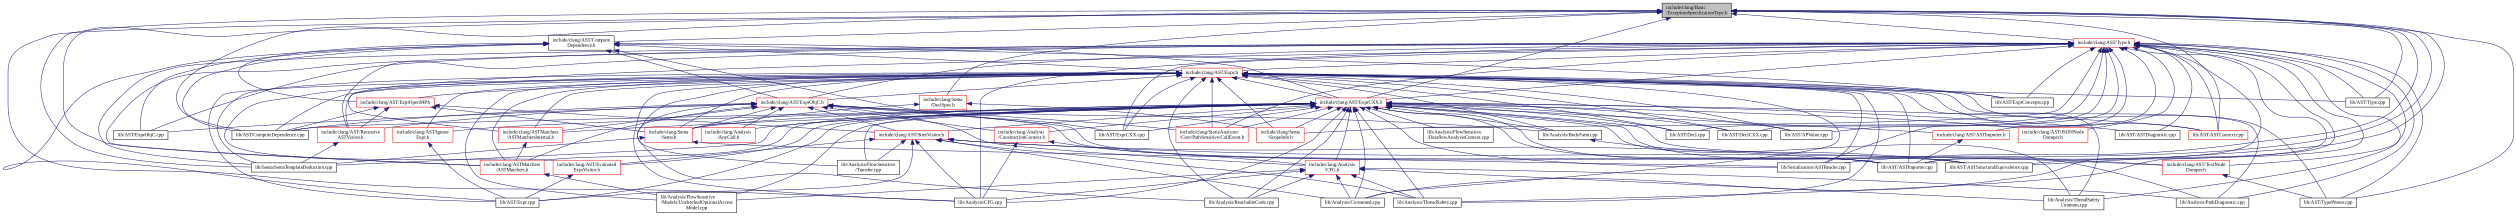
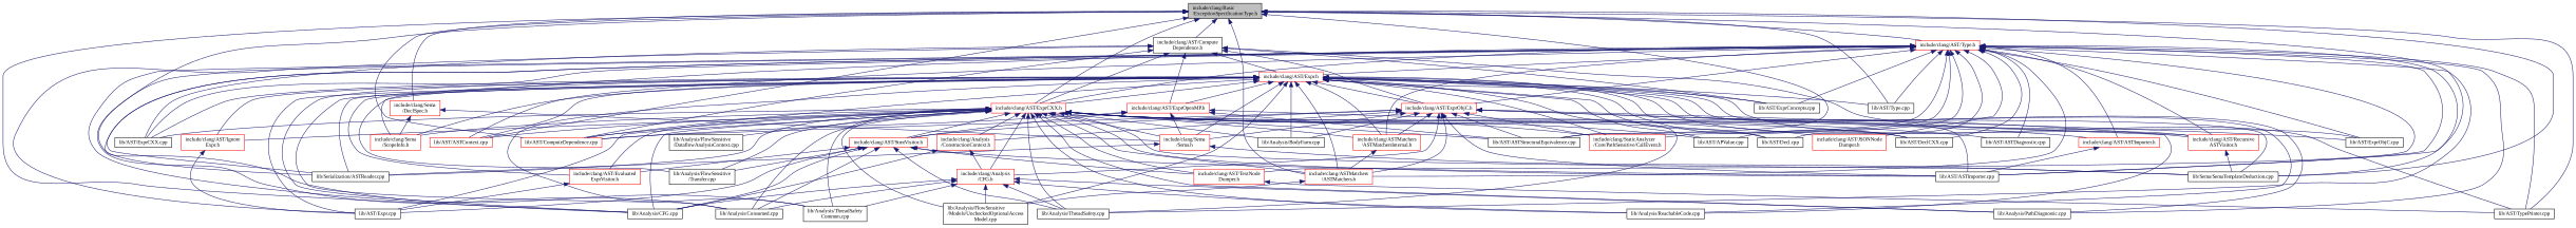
  digraph {
    fontname="Liberation Serif"
    node [color=black fontname="Liberation Serif" fontsize=10 shape=record]
    edge [color=midnightblue dir=back fontname="Liberation Serif" fontsize=10 labelfontname=Helvetica labelfontsize=10 style=solid]
    n1 [fillcolor=grey75 fontcolor=black height=0.2 label="include/clang/Basic\l/ExceptionSpecificationType.h" style=filled width=0.4]
    n2 [height=0.2 label="include/clang/AST/Compute\lDependence.h" width=0.4]
    n3 [color=red height=0.2 label="include/clang/AST/ExprCXX.h" width=0.4]
    n4 [height=0.2 label="lib/Analysis/CFG.cpp" width=0.4]
    n5 [height=0.2 label="lib/AST/ASTImporter.cpp" width=0.4]
    n6 [height=0.2 label="lib/Sema/SemaTemplateDeduction.cpp" width=0.4]
    n7 [height=0.2 label="lib/AST/TypePrinter.cpp" width=0.4]
    n8 [color=red height=0.2 label="include/clang/ASTMatchers\l/ASTMatchers.h" width=0.4]
    n9 [height=0.2 label="lib/Serialization/ASTReader.cpp" width=0.4]
    n10 [color=red height=0.2 label="lib/AST/ASTContext.cpp" width=0.4]
    n11 [height=0.2 label="lib/AST/ASTStructuralEquivalence.cpp" width=0.4]
-   n12 [height=0.2 label="lib/AST/ComputeDependence.cpp" width=0.4]
+   n12 [color=red height=0.2 label="lib/AST/ComputeDependence.cpp" width=0.4]
    n13 [height=0.2 label="lib/AST/Type.cpp" width=0.4]
    n14 [color=red height=0.2 label="include/clang/AST/Type.h" width=0.4]
    n15 [color=red height=0.2 label="include/clang/Sema\l/DeclSpec.h" width=0.4]
    n16 [color=red height=0.2 label="include/clang/AST/Expr.h" width=0.4]
    n17 [height=0.2 label="lib/AST/Expr.cpp" width=0.4]
    n18 [height=0.2 label="lib/AST/ExprCXX.cpp" width=0.4]
    n19 [color=red height=0.2 label="include/clang/AST/ExprObjC.h" width=0.4]
    n20 [height=0.2 label="lib/AST/ExprObjC.cpp" width=0.4]
    n21 [color=red height=0.2 label="include/clang/AST/ExprOpenMP.h" width=0.4]
    n22 [height=0.2 label="lib/AST/ExprConcepts.cpp" width=0.4]
    n23 [color=red height=0.2 label="include/clang/AST/Evaluated\lExprVisitor.h" width=0.4]
    n24 [height=0.2 label="lib/Analysis/Consumed.cpp" width=0.4]
    n25 [height=0.2 label="lib/Analysis/FlowSensitive\l/Models/UncheckedOptionalAccess\lModel.cpp" width=0.4]
    n26 [height=0.2 label="lib/Analysis/PathDiagnostic.cpp" width=0.4]
    n27 [height=0.2 label="lib/Analysis/ReachableCode.cpp" width=0.4]
    n28 [height=0.2 label="lib/Analysis/ThreadSafety.cpp" width=0.4]
    n29 [height=0.2 label="lib/Analysis/ThreadSafety\lCommon.cpp" width=0.4]
    n30 [color=red height=0.2 label="include/clang/AST/Ignore\lExpr.h" width=0.4]
    n31 [height=0.2 label="lib/Analysis/FlowSensitive\l/Transfer.cpp" width=0.4]
    n32 [color=red height=0.2 label="include/clang/ASTMatchers\l/ASTMatchersInternal.h" width=0.4]
    n33 [color=red height=0.2 label="include/clang/Sema\l/ScopeInfo.h" width=0.4]
    n34 [color=red height=0.2 label="include/clang/Sema\l/Sema.h" width=0.4]
    n35 [color=red height=0.2 label="include/clang/StaticAnalyzer\l/Core/PathSensitive/CallEvent.h" width=0.4]
    n36 [height=0.2 label="lib/Analysis/BodyFarm.cpp" width=0.4]
    n37 [height=0.2 label="lib/AST/APValue.cpp" width=0.4]
    n38 [height=0.2 label="lib/AST/Decl.cpp" width=0.4]
    n39 [height=0.2 label="lib/AST/DeclCXX.cpp" width=0.4]
-   n40 [color=red height=0.2 label="include/clang/Analysis\l/AnyCall.h" width=0.4]
    n41 [color=red height=0.2 label="include/clang/Analysis\l/CFG.h" width=0.4]
    n42 [color=red height=0.2 label="include/clang/Analysis\l/ConstructionContext.h" width=0.4]
    n43 [color=red height=0.2 label="include/clang/AST/ASTImporter.h" width=0.4]
    n44 [color=red height=0.2 label="include/clang/AST/JSONNode\lDumper.h" width=0.4]
    n45 [color=red height=0.2 label="include/clang/AST/StmtVisitor.h" width=0.4]
    n46 [color=red height=0.2 label="include/clang/AST/TextNode\lDumper.h" width=0.4]
    n47 [height=0.2 label="lib/Analysis/FlowSensitive\l/DataflowAnalysisContext.cpp" width=0.4]
    n48 [height=0.2 label="lib/AST/ASTDiagnostic.cpp" width=0.4]
    n49 [color=red height=0.2 label="include/clang/AST/Recursive\lASTVisitor.h" width=0.4]
    n1 -> n2
    n1 -> n3
    n1 -> n4
    n1 -> n5
    n1 -> n6
    n1 -> n7
    n1 -> n8
    n1 -> n9
    n1 -> n10
    n1 -> n11
    n1 -> n12
    n1 -> n13
    n1 -> n14
    n1 -> n15
    n2 -> n3
    n2 -> n12
    n2 -> n16
    n2 -> n17
    n2 -> n18
    n2 -> n19
    n2 -> n20
    n2 -> n21
    n2 -> n22
    n3 -> n4
    n3 -> n5
    n3 -> n6
    n3 -> n8
    n3 -> n9
    n3 -> n10
    n3 -> n11
    n3 -> n12
    n3 -> n17
    n3 -> n18
    n3 -> n23
    n3 -> n24
    n3 -> n25
    n3 -> n26
    n3 -> n27
    n3 -> n28
    n3 -> n29
    n3 -> n30
    n3 -> n31
    n3 -> n32
    n3 -> n33
    n3 -> n34
    n3 -> n35
    n3 -> n36
    n3 -> n37
    n3 -> n38
    n3 -> n39
-   n3 -> n40
    n3 -> n41
    n3 -> n42
    n3 -> n43
    n3 -> n44
    n3 -> n45
    n3 -> n46
    n3 -> n47
    n3 -> n48
    n8 -> n25
    n14 -> n3
    n14 -> n4
    n14 -> n5
    n14 -> n6
    n14 -> n7
    n14 -> n8
    n14 -> n9
    n14 -> n10
    n14 -> n11
    n14 -> n13
    n14 -> n16
    n14 -> n18
    n14 -> n19
    n14 -> n20
    n14 -> n22
    n14 -> n24
    n14 -> n26
    n14 -> n28
    n14 -> n29
    n14 -> n32
    n14 -> n33
    n14 -> n35
    n14 -> n37
    n14 -> n38
    n14 -> n39
    n14 -> n43
    n14 -> n44
    n14 -> n46
    n14 -> n48
    n14 -> n49
    n15 -> n33
    n15 -> n34
    n16 -> n3
    n16 -> n4
    n16 -> n5
    n16 -> n6
    n16 -> n7
    n16 -> n8
    n16 -> n9
    n16 -> n10
    n16 -> n12
    n16 -> n13
    n16 -> n17
    n16 -> n18
    n16 -> n19
    n16 -> n21
    n16 -> n22
    n16 -> n23
    n16 -> n24
    n16 -> n25
    n16 -> n26
    n16 -> n27
    n16 -> n28
    n16 -> n29
    n16 -> n30
    n16 -> n31
    n16 -> n32
    n16 -> n33
    n16 -> n34
    n16 -> n35
    n16 -> n36
    n16 -> n37
    n16 -> n38
    n16 -> n39
    n16 -> n49
    n19 -> n5
    n19 -> n8
    n19 -> n11
    n19 -> n12
    n19 -> n20
    n19 -> n27
    n19 -> n32
    n19 -> n34
    n19 -> n35
    n19 -> n36
-   n19 -> n40
    n19 -> n41
    n19 -> n42
    n19 -> n45
    n19 -> n49
-   n36 -> n11
+   n21 -> n11
    n21 -> n12
    n21 -> n34
    n21 -> n45
    n21 -> n49
    n23 -> n17
    n30 -> n17
    n32 -> n8
    n34 -> n6
    n34 -> n9
    n41 -> n4
    n41 -> n24
    n41 -> n25
    n41 -> n26
    n41 -> n27
    n41 -> n28
    n41 -> n29
    n42 -> n4
    n42 -> n41
    n43 -> n5
    n45 -> n4
    n45 -> n5
    n45 -> n17
    n45 -> n23
    n45 -> n24
    n45 -> n28
    n45 -> n31
    n45 -> n46
    n46 -> n7
    n49 -> n6
  }
